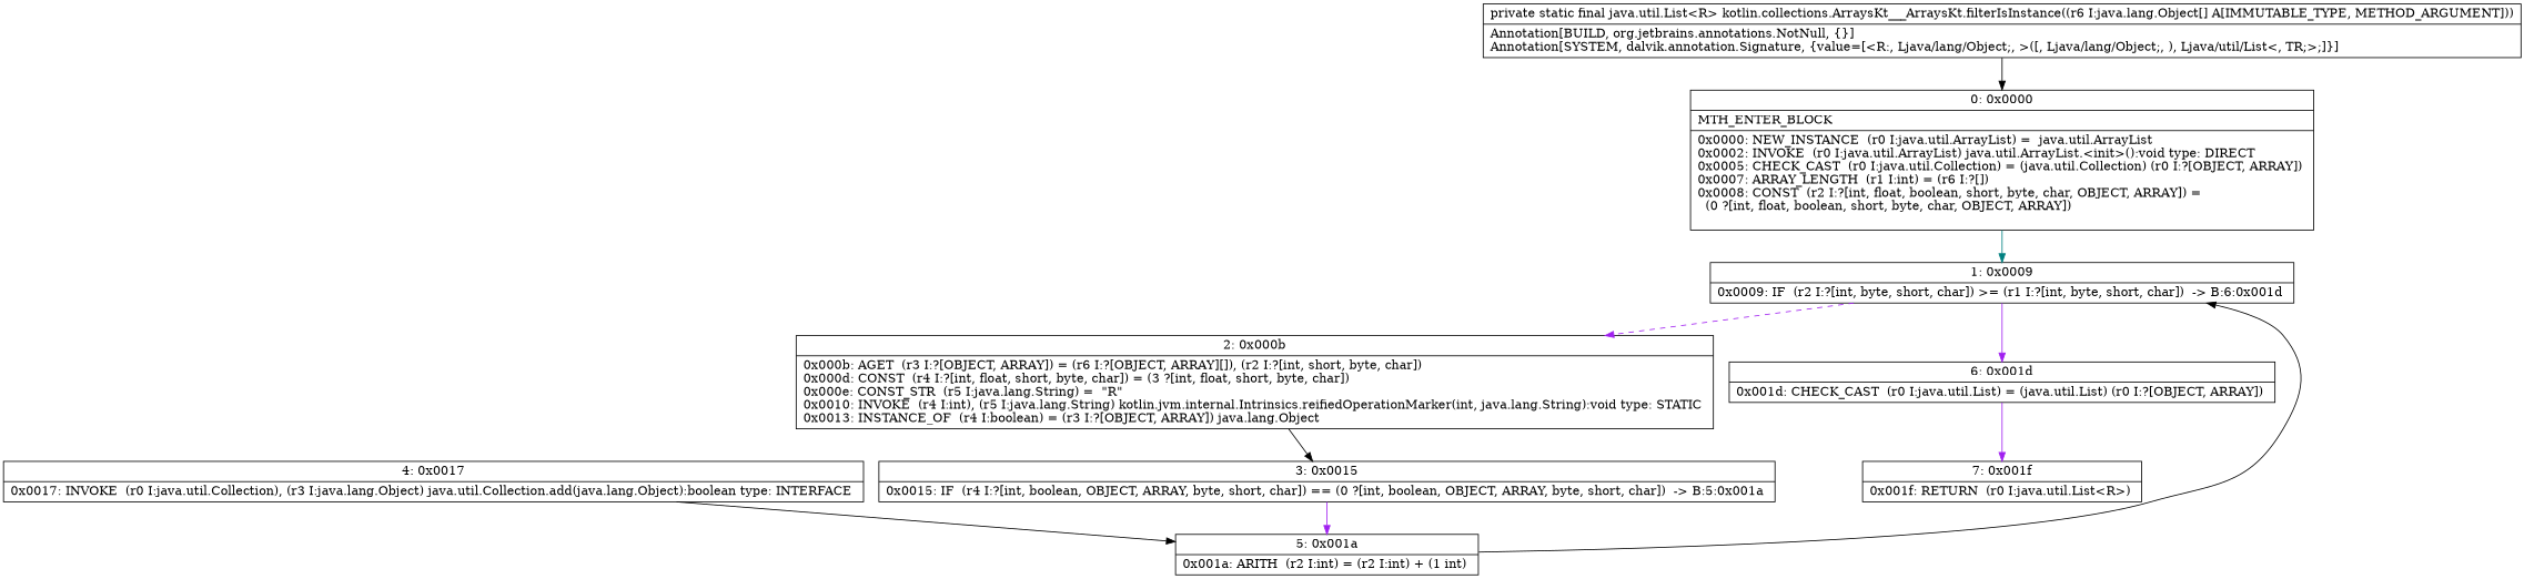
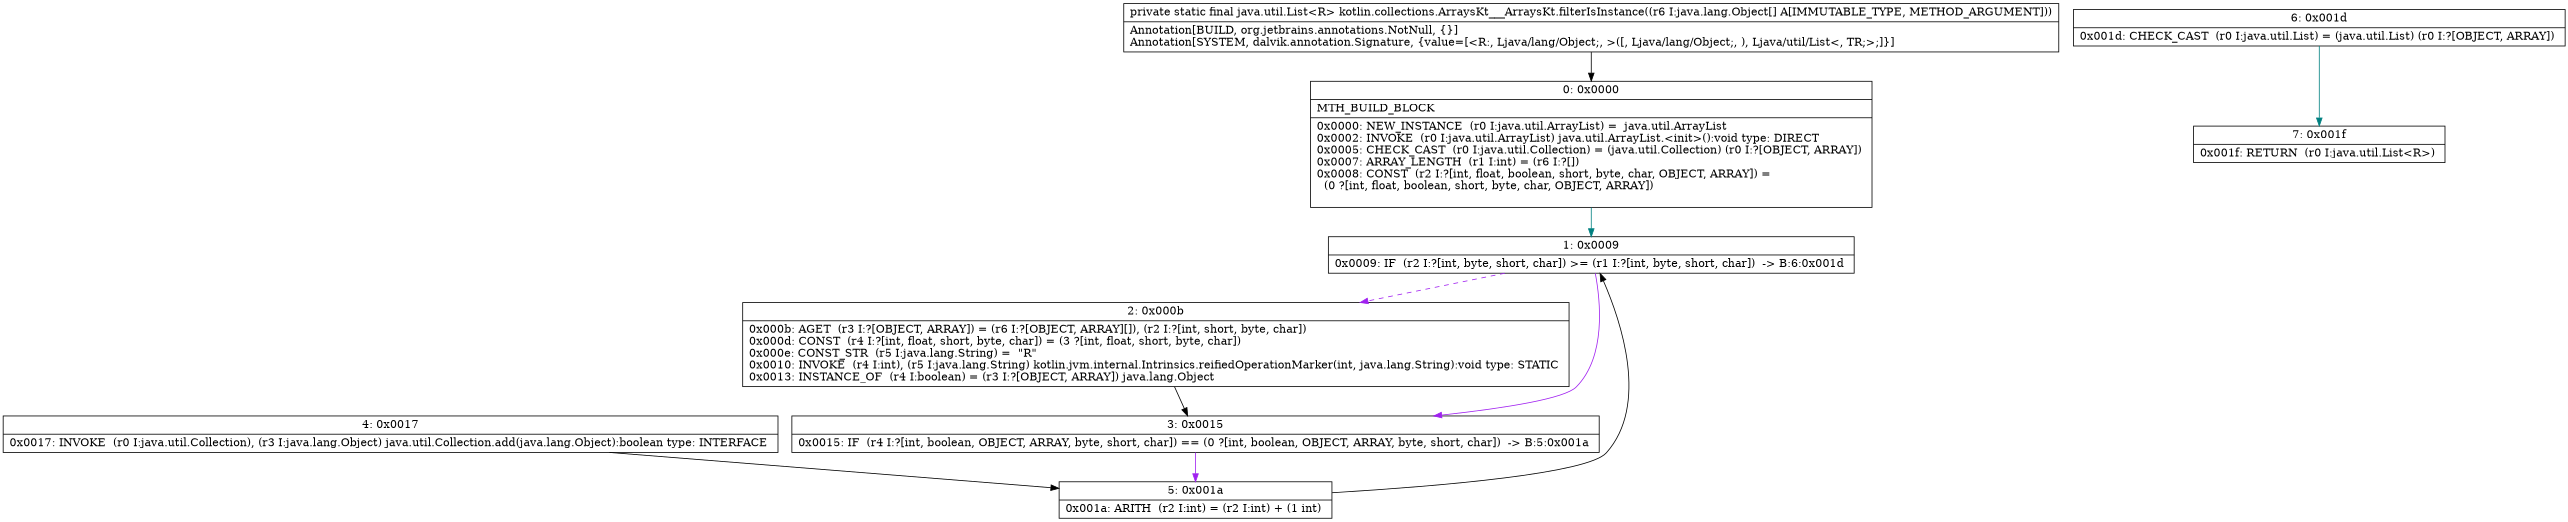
  digraph {
    node [shape=record]
    edge [color=black]
-   n1 [label="{0\:\ 0x0000|MTH_ENTER_BLOCK\l|0x0000: NEW_INSTANCE  (r0 I:java.util.ArrayList) =  java.util.ArrayList \l0x0002: INVOKE  (r0 I:java.util.ArrayList) java.util.ArrayList.\<init\>():void type: DIRECT \l0x0005: CHECK_CAST  (r0 I:java.util.Collection) = (java.util.Collection) (r0 I:?[OBJECT, ARRAY]) \l0x0007: ARRAY_LENGTH  (r1 I:int) = (r6 I:?[]) \l0x0008: CONST  (r2 I:?[int, float, boolean, short, byte, char, OBJECT, ARRAY]) = \l  (0 ?[int, float, boolean, short, byte, char, OBJECT, ARRAY])\l \l}"]
+   n1 [label="{0\:\ 0x0000|MTH_BUILD_BLOCK\l|0x0000: NEW_INSTANCE  (r0 I:java.util.ArrayList) =  java.util.ArrayList \l0x0002: INVOKE  (r0 I:java.util.ArrayList) java.util.ArrayList.\<init\>():void type: DIRECT \l0x0005: CHECK_CAST  (r0 I:java.util.Collection) = (java.util.Collection) (r0 I:?[OBJECT, ARRAY]) \l0x0007: ARRAY_LENGTH  (r1 I:int) = (r6 I:?[]) \l0x0008: CONST  (r2 I:?[int, float, boolean, short, byte, char, OBJECT, ARRAY]) = \l  (0 ?[int, float, boolean, short, byte, char, OBJECT, ARRAY])\l \l}"]
    n2 [label="{1\:\ 0x0009|0x0009: IF  (r2 I:?[int, byte, short, char]) \>= (r1 I:?[int, byte, short, char])  \-\> B:6:0x001d \l}"]
    n3 [label="{2\:\ 0x000b|0x000b: AGET  (r3 I:?[OBJECT, ARRAY]) = (r6 I:?[OBJECT, ARRAY][]), (r2 I:?[int, short, byte, char]) \l0x000d: CONST  (r4 I:?[int, float, short, byte, char]) = (3 ?[int, float, short, byte, char]) \l0x000e: CONST_STR  (r5 I:java.lang.String) =  \"R\" \l0x0010: INVOKE  (r4 I:int), (r5 I:java.lang.String) kotlin.jvm.internal.Intrinsics.reifiedOperationMarker(int, java.lang.String):void type: STATIC \l0x0013: INSTANCE_OF  (r4 I:boolean) = (r3 I:?[OBJECT, ARRAY]) java.lang.Object \l}"]
    n4 [label="{6\:\ 0x001d|0x001d: CHECK_CAST  (r0 I:java.util.List) = (java.util.List) (r0 I:?[OBJECT, ARRAY]) \l}"]
    n5 [label="{3\:\ 0x0015|0x0015: IF  (r4 I:?[int, boolean, OBJECT, ARRAY, byte, short, char]) == (0 ?[int, boolean, OBJECT, ARRAY, byte, short, char])  \-\> B:5:0x001a \l}"]
    n6 [label="{7\:\ 0x001f|0x001f: RETURN  (r0 I:java.util.List\<R\>) \l}"]
    n7 [label="{5\:\ 0x001a|0x001a: ARITH  (r2 I:int) = (r2 I:int) + (1 int) \l}"]
    n8 [label="{4\:\ 0x0017|0x0017: INVOKE  (r0 I:java.util.Collection), (r3 I:java.lang.Object) java.util.Collection.add(java.lang.Object):boolean type: INTERFACE \l}"]
    n9 [label="{private static final java.util.List\<R\> kotlin.collections.ArraysKt___ArraysKt.filterIsInstance((r6 I:java.lang.Object[] A[IMMUTABLE_TYPE, METHOD_ARGUMENT]))  | Annotation[BUILD, org.jetbrains.annotations.NotNull, \{\}]\lAnnotation[SYSTEM, dalvik.annotation.Signature, \{value=[\<R:, Ljava\/lang\/Object;, \>([, Ljava\/lang\/Object;, ), Ljava\/util\/List\<, TR;\>;]\}]\l}"]
    n1 -> n2 [color=teal]
    n2 -> n3 [color=purple style=dashed]
-   n2 -> n4 [color=purple]
+   n2 -> n5 [color=purple]
    n3 -> n5
-   n4 -> n6 [color=purple]
+   n4 -> n6 [color=teal]
    n5 -> n7 [color=purple]
    n7 -> n2
    n8 -> n7
    n9 -> n1
  }
